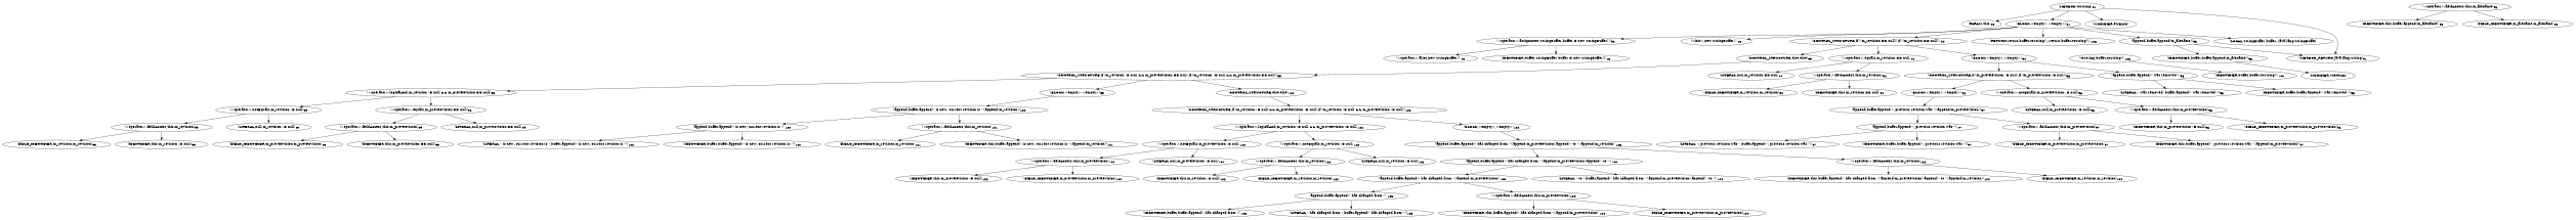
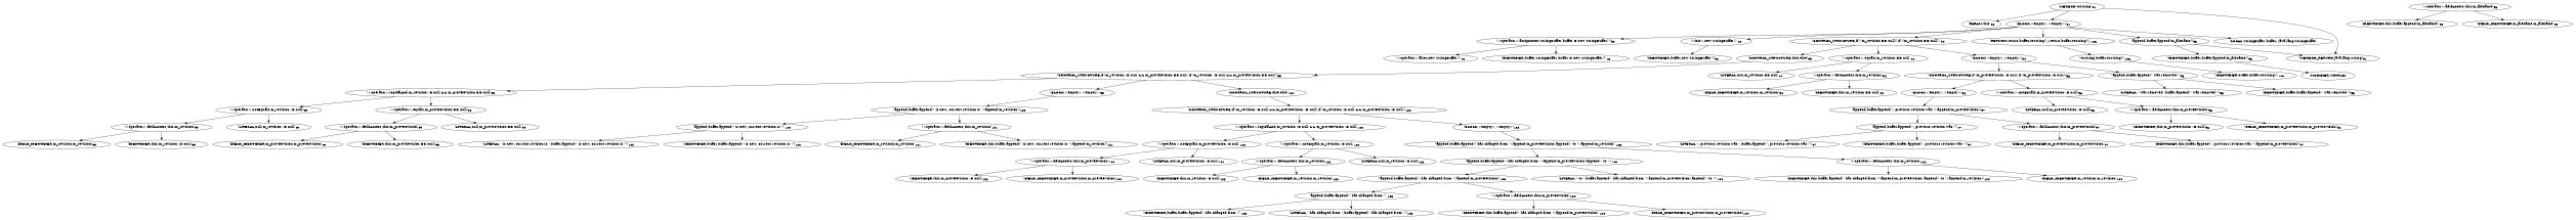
  digraph {
    n1 [label=<(METHOD,toString)<SUB>91</SUB>>]
    n2 [label=<(PARAM,this)<SUB>90</SUB>>]
    n3 [label=<(BLOCK,&lt;empty&gt;,&lt;empty&gt;)<SUB>91</SUB>>]
-   n4 [label=<(MODIFIER,PUBLIC)>]
    n5 [label=<(METHOD_RETURN,java.lang.String)<SUB>91</SUB>>]
    n6 [label=<(LOCAL,StringBuffer buffer: java.lang.StringBuffer)>]
    n7 [label=<(&lt;operator&gt;.assignment,StringBuffer buffer = new StringBuffer())<SUB>92</SUB>>]
    n8 [label=<(&lt;init&gt;,new StringBuffer())<SUB>92</SUB>>]
    n9 [label=<(append,buffer.append(m_filename))<SUB>93</SUB>>]
    n10 [label=<(CONTROL_STRUCTURE,if ((m_revision == null)),if ((m_revision == null)))<SUB>94</SUB>>]
    n11 [label=<(RETURN,return buffer.toString();,return buffer.toString();)<SUB>106</SUB>>]
    n12 [label=<(MODIFIER,VIRTUAL)>]
    n13 [label=<(IDENTIFIER,buffer,StringBuffer buffer = new StringBuffer())<SUB>42</SUB>>]
    n14 [label=<(&lt;operator&gt;.alloc,new StringBuffer())<SUB>92</SUB>>]
+   n15 [label=<(IDENTIFIER,buffer,new StringBuffer())<SUB>92</SUB>>]
    n16 [label=<(IDENTIFIER,buffer,buffer.append(m_filename))<SUB>93</SUB>>]
    n17 [label=<(&lt;operator&gt;.equals,m_revision == null)<SUB>94</SUB>>]
    n18 [label=<(BLOCK,&lt;empty&gt;,&lt;empty&gt;)<SUB>94</SUB>>]
    n19 [label=<(CONTROL_STRUCTURE,else,else)<SUB>99</SUB>>]
    n20 [label=<(toString,buffer.toString())<SUB>106</SUB>>]
    n21 [label=<(&lt;operator&gt;.fieldAccess,this.m_filename)<SUB>93</SUB>>]
    n22 [label=<(IDENTIFIER,this,buffer.append(m_filename))<SUB>93</SUB>>]
    n23 [label=<(FIELD_IDENTIFIER,m_filename,m_filename)<SUB>93</SUB>>]
    n24 [label=<(&lt;operator&gt;.fieldAccess,this.m_revision)<SUB>94</SUB>>]
    n25 [label=<(LITERAL,null,m_revision == null)<SUB>84</SUB>>]
    n26 [label=<(append,buffer.append(&quot; was removed&quot;))<SUB>95</SUB>>]
    n27 [label=<(CONTROL_STRUCTURE,if (m_prevRevision != null),if (m_prevRevision != null))<SUB>96</SUB>>]
    n28 [label=<(CONTROL_STRUCTURE,if (m_revision != null &amp;&amp; m_prevRevision == null),if (m_revision != null &amp;&amp; m_prevRevision == null))<SUB>99</SUB>>]
    n29 [label=<(IDENTIFIER,this,m_revision == null)<SUB>94</SUB>>]
    n30 [label=<(FIELD_IDENTIFIER,m_revision,m_revision)<SUB>94</SUB>>]
    n31 [label=<(IDENTIFIER,buffer,buffer.append(&quot; was removed&quot;))<SUB>95</SUB>>]
    n32 [label=<(LITERAL,&quot; was removed&quot;,buffer.append(&quot; was removed&quot;))<SUB>95</SUB>>]
    n33 [label=<(&lt;operator&gt;.notEquals,m_prevRevision != null)<SUB>96</SUB>>]
    n34 [label=<(BLOCK,&lt;empty&gt;,&lt;empty&gt;)<SUB>96</SUB>>]
    n35 [label=<(&lt;operator&gt;.fieldAccess,this.m_prevRevision)<SUB>96</SUB>>]
    n36 [label=<(LITERAL,null,m_prevRevision != null)<SUB>96</SUB>>]
    n37 [label=<(append,buffer.append(&quot;; previous revision was &quot;).append(m_prevRevision))<SUB>97</SUB>>]
    n38 [label=<(IDENTIFIER,this,m_prevRevision != null)<SUB>96</SUB>>]
    n39 [label=<(FIELD_IDENTIFIER,m_prevRevision,m_prevRevision)<SUB>96</SUB>>]
    n40 [label=<(append,buffer.append(&quot;; previous revision was &quot;))<SUB>97</SUB>>]
    n41 [label=<(&lt;operator&gt;.fieldAccess,this.m_prevRevision)<SUB>97</SUB>>]
    n42 [label=<(IDENTIFIER,buffer,buffer.append(&quot;; previous revision was &quot;))<SUB>97</SUB>>]
    n43 [label=<(LITERAL,&quot;; previous revision was &quot;,buffer.append(&quot;; previous revision was &quot;))<SUB>97</SUB>>]
    n44 [label=<(IDENTIFIER,this,buffer.append(&quot;; previous revision was &quot;).append(m_prevRevision))<SUB>97</SUB>>]
    n45 [label=<(FIELD_IDENTIFIER,m_prevRevision,m_prevRevision)<SUB>97</SUB>>]
    n46 [label=<(&lt;operator&gt;.logicalAnd,m_revision != null &amp;&amp; m_prevRevision == null)<SUB>99</SUB>>]
    n47 [label=<(BLOCK,&lt;empty&gt;,&lt;empty&gt;)<SUB>99</SUB>>]
    n48 [label=<(CONTROL_STRUCTURE,else,else)<SUB>102</SUB>>]
    n49 [label=<(&lt;operator&gt;.notEquals,m_revision != null)<SUB>99</SUB>>]
    n50 [label=<(&lt;operator&gt;.equals,m_prevRevision == null)<SUB>96</SUB>>]
    n51 [label=<(append,buffer.append(&quot; is new; current revision is &quot;).append(m_revision))<SUB>100</SUB>>]
    n52 [label=<(CONTROL_STRUCTURE,if (m_revision != null &amp;&amp; m_prevRevision != null),if (m_revision != null &amp;&amp; m_prevRevision != null))<SUB>102</SUB>>]
    n53 [label=<(&lt;operator&gt;.fieldAccess,this.m_revision)<SUB>99</SUB>>]
    n54 [label=<(LITERAL,null,m_revision != null)<SUB>99</SUB>>]
    n55 [label=<(&lt;operator&gt;.fieldAccess,this.m_prevRevision)<SUB>99</SUB>>]
    n56 [label=<(LITERAL,null,m_prevRevision == null)<SUB>99</SUB>>]
    n57 [label=<(IDENTIFIER,this,m_revision != null)<SUB>99</SUB>>]
    n58 [label=<(FIELD_IDENTIFIER,m_revision,m_revision)<SUB>99</SUB>>]
    n59 [label=<(IDENTIFIER,this,m_prevRevision == null)<SUB>99</SUB>>]
    n60 [label=<(FIELD_IDENTIFIER,m_prevRevision,m_prevRevision)<SUB>99</SUB>>]
    n61 [label=<(append,buffer.append(&quot; is new; current revision is &quot;))<SUB>100</SUB>>]
    n62 [label=<(&lt;operator&gt;.fieldAccess,this.m_revision)<SUB>101</SUB>>]
    n63 [label=<(IDENTIFIER,buffer,buffer.append(&quot; is new; current revision is &quot;))<SUB>100</SUB>>]
    n64 [label=<(LITERAL,&quot; is new; current revision is &quot;,buffer.append(&quot; is new; current revision is &quot;))<SUB>100</SUB>>]
    n65 [label=<(IDENTIFIER,this,buffer.append(&quot; is new; current revision is &quot;).append(m_revision))<SUB>101</SUB>>]
    n66 [label=<(FIELD_IDENTIFIER,m_revision,m_revision)<SUB>101</SUB>>]
    n67 [label=<(&lt;operator&gt;.logicalAnd,m_revision != null &amp;&amp; m_prevRevision != null)<SUB>102</SUB>>]
    n68 [label=<(BLOCK,&lt;empty&gt;,&lt;empty&gt;)<SUB>102</SUB>>]
    n69 [label=<(&lt;operator&gt;.notEquals,m_revision != null)<SUB>102</SUB>>]
    n70 [label=<(&lt;operator&gt;.notEquals,m_prevRevision != null)<SUB>102</SUB>>]
    n71 [label=<(append,buffer.append(&quot; has changed from &quot;).append(m_prevRevision).append(&quot; to &quot;).append(m_revision))<SUB>103</SUB>>]
    n72 [label=<(&lt;operator&gt;.fieldAccess,this.m_revision)<SUB>102</SUB>>]
    n73 [label=<(LITERAL,null,m_revision != null)<SUB>102</SUB>>]
    n74 [label=<(&lt;operator&gt;.fieldAccess,this.m_prevRevision)<SUB>102</SUB>>]
    n75 [label=<(LITERAL,null,m_prevRevision != null)<SUB>102</SUB>>]
    n76 [label=<(IDENTIFIER,this,m_revision != null)<SUB>102</SUB>>]
    n77 [label=<(FIELD_IDENTIFIER,m_revision,m_revision)<SUB>102</SUB>>]
    n78 [label=<(IDENTIFIER,this,m_prevRevision != null)<SUB>102</SUB>>]
    n79 [label=<(FIELD_IDENTIFIER,m_prevRevision,m_prevRevision)<SUB>102</SUB>>]
    n80 [label=<(append,buffer.append(&quot; has changed from &quot;).append(m_prevRevision).append(&quot; to &quot;))<SUB>103</SUB>>]
    n81 [label=<(&lt;operator&gt;.fieldAccess,this.m_revision)<SUB>104</SUB>>]
    n82 [label=<(append,buffer.append(&quot; has changed from &quot;).append(m_prevRevision))<SUB>103</SUB>>]
    n83 [label=<(LITERAL,&quot; to &quot;,buffer.append(&quot; has changed from &quot;).append(m_prevRevision).append(&quot; to &quot;))<SUB>104</SUB>>]
    n84 [label=<(IDENTIFIER,this,buffer.append(&quot; has changed from &quot;).append(m_prevRevision).append(&quot; to &quot;).append(m_revision))<SUB>104</SUB>>]
    n85 [label=<(FIELD_IDENTIFIER,m_revision,m_revision)<SUB>104</SUB>>]
    n86 [label=<(append,buffer.append(&quot; has changed from &quot;))<SUB>103</SUB>>]
    n87 [label=<(&lt;operator&gt;.fieldAccess,this.m_prevRevision)<SUB>104</SUB>>]
    n88 [label=<(IDENTIFIER,buffer,buffer.append(&quot; has changed from &quot;))<SUB>103</SUB>>]
    n89 [label=<(LITERAL,&quot; has changed from &quot;,buffer.append(&quot; has changed from &quot;))<SUB>103</SUB>>]
    n90 [label=<(IDENTIFIER,this,buffer.append(&quot; has changed from &quot;).append(m_prevRevision))<SUB>104</SUB>>]
    n91 [label=<(FIELD_IDENTIFIER,m_prevRevision,m_prevRevision)<SUB>104</SUB>>]
    n92 [label=<(IDENTIFIER,buffer,buffer.toString())<SUB>106</SUB>>]
    n1 -> n2
    n1 -> n3
-   n1 -> n4
    n1 -> n5
    n3 -> n6
    n3 -> n7
    n3 -> n8
    n3 -> n9
    n3 -> n10
    n3 -> n11
    n7 -> n13
    n7 -> n14
+   n8 -> n15
    n9 -> n5
    n9 -> n16
    n10 -> n17
    n10 -> n18
    n10 -> n19
+   n11 -> n20
    n16 -> n12
    n17 -> n24
    n17 -> n25
    n18 -> n26
    n18 -> n27
    n19 -> n28
    n20 -> n92
    n21 -> n22
    n21 -> n23
    n24 -> n29
    n24 -> n30
    n26 -> n31
    n26 -> n32
    n27 -> n33
    n27 -> n34
    n28 -> n46
    n28 -> n47
    n28 -> n48
    n33 -> n35
    n33 -> n36
    n34 -> n37
    n35 -> n38
    n35 -> n39
    n37 -> n40
    n37 -> n41
    n40 -> n42
    n40 -> n43
    n41 -> n44
    n41 -> n45
    n46 -> n49
    n46 -> n50
    n47 -> n51
    n48 -> n52
    n49 -> n53
    n49 -> n54
    n50 -> n55
    n50 -> n56
    n51 -> n61
    n51 -> n62
    n52 -> n67
    n52 -> n68
    n53 -> n57
    n53 -> n58
    n55 -> n59
    n55 -> n60
    n61 -> n63
    n61 -> n64
    n62 -> n65
    n62 -> n66
    n67 -> n69
    n67 -> n70
    n68 -> n71
    n69 -> n72
    n69 -> n73
    n70 -> n74
    n70 -> n75
    n71 -> n80
    n71 -> n81
    n72 -> n76
    n72 -> n77
    n74 -> n78
    n74 -> n79
    n80 -> n82
    n80 -> n83
    n81 -> n84
    n81 -> n85
    n82 -> n86
    n82 -> n87
    n86 -> n88
    n86 -> n89
    n87 -> n90
    n87 -> n91
  }
